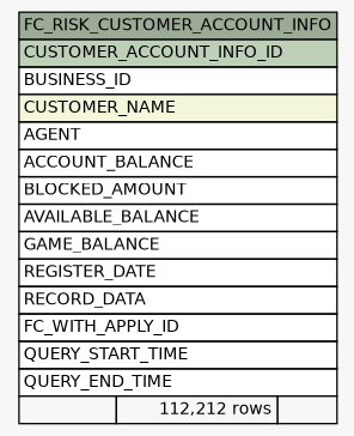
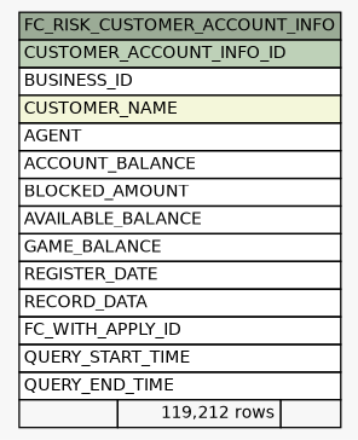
  digraph {
    bgcolor="#f7f7f7"
    fontname=Helvetica
    fontsize=11
    nodesep=0.18
    rankdir=RL
    ranksep=0.46
-   n1 [fontname=Helvetica fontsize=11 label=<     <TABLE BORDER="0" CELLBORDER="1" CELLSPACING="0" BGCOLOR="#ffffff">       <TR><TD COLSPAN="3" BGCOLOR="#9bab96" ALIGN="CENTER">FC_RISK_CUSTOMER_ACCOUNT_INFO</TD></TR>       <TR><TD PORT="CUSTOMER_ACCOUNT_INFO_ID" COLSPAN="3" BGCOLOR="#bed1b8" ALIGN="LEFT">CUSTOMER_ACCOUNT_INFO_ID</TD></TR>       <TR><TD PORT="BUSINESS_ID" COLSPAN="3" ALIGN="LEFT">BUSINESS_ID</TD></TR>       <TR><TD PORT="CUSTOMER_NAME" COLSPAN="3" BGCOLOR="#f4f7da" ALIGN="LEFT">CUSTOMER_NAME</TD></TR>       <TR><TD PORT="AGENT" COLSPAN="3" ALIGN="LEFT">AGENT</TD></TR>       <TR><TD PORT="ACCOUNT_BALANCE" COLSPAN="3" ALIGN="LEFT">ACCOUNT_BALANCE</TD></TR>       <TR><TD PORT="BLOCKED_AMOUNT" COLSPAN="3" ALIGN="LEFT">BLOCKED_AMOUNT</TD></TR>       <TR><TD PORT="AVAILABLE_BALANCE" COLSPAN="3" ALIGN="LEFT">AVAILABLE_BALANCE</TD></TR>       <TR><TD PORT="GAME_BALANCE" COLSPAN="3" ALIGN="LEFT">GAME_BALANCE</TD></TR>       <TR><TD PORT="REGISTER_DATE" COLSPAN="3" ALIGN="LEFT">REGISTER_DATE</TD></TR>       <TR><TD PORT="RECORD_DATA" COLSPAN="3" ALIGN="LEFT">RECORD_DATA</TD></TR>       <TR><TD PORT="FC_WITH_APPLY_ID" COLSPAN="3" ALIGN="LEFT">FC_WITH_APPLY_ID</TD></TR>       <TR><TD PORT="QUERY_START_TIME" COLSPAN="3" ALIGN="LEFT">QUERY_START_TIME</TD></TR>       <TR><TD PORT="QUERY_END_TIME" COLSPAN="3" ALIGN="LEFT">QUERY_END_TIME</TD></TR>       <TR><TD ALIGN="LEFT" BGCOLOR="#f7f7f7">  </TD><TD ALIGN="RIGHT" BGCOLOR="#f7f7f7">112,212 rows</TD><TD ALIGN="RIGHT" BGCOLOR="#f7f7f7">  </TD></TR>     </TABLE>> shape=plaintext]
+   n1 [fontname=Helvetica fontsize=11 label=<     <TABLE BORDER="0" CELLBORDER="1" CELLSPACING="0" BGCOLOR="#ffffff">       <TR><TD COLSPAN="3" BGCOLOR="#9bab96" ALIGN="CENTER">FC_RISK_CUSTOMER_ACCOUNT_INFO</TD></TR>       <TR><TD PORT="CUSTOMER_ACCOUNT_INFO_ID" COLSPAN="3" BGCOLOR="#bed1b8" ALIGN="LEFT">CUSTOMER_ACCOUNT_INFO_ID</TD></TR>       <TR><TD PORT="BUSINESS_ID" COLSPAN="3" ALIGN="LEFT">BUSINESS_ID</TD></TR>       <TR><TD PORT="CUSTOMER_NAME" COLSPAN="3" BGCOLOR="#f4f7da" ALIGN="LEFT">CUSTOMER_NAME</TD></TR>       <TR><TD PORT="AGENT" COLSPAN="3" ALIGN="LEFT">AGENT</TD></TR>       <TR><TD PORT="ACCOUNT_BALANCE" COLSPAN="3" ALIGN="LEFT">ACCOUNT_BALANCE</TD></TR>       <TR><TD PORT="BLOCKED_AMOUNT" COLSPAN="3" ALIGN="LEFT">BLOCKED_AMOUNT</TD></TR>       <TR><TD PORT="AVAILABLE_BALANCE" COLSPAN="3" ALIGN="LEFT">AVAILABLE_BALANCE</TD></TR>       <TR><TD PORT="GAME_BALANCE" COLSPAN="3" ALIGN="LEFT">GAME_BALANCE</TD></TR>       <TR><TD PORT="REGISTER_DATE" COLSPAN="3" ALIGN="LEFT">REGISTER_DATE</TD></TR>       <TR><TD PORT="RECORD_DATA" COLSPAN="3" ALIGN="LEFT">RECORD_DATA</TD></TR>       <TR><TD PORT="FC_WITH_APPLY_ID" COLSPAN="3" ALIGN="LEFT">FC_WITH_APPLY_ID</TD></TR>       <TR><TD PORT="QUERY_START_TIME" COLSPAN="3" ALIGN="LEFT">QUERY_START_TIME</TD></TR>       <TR><TD PORT="QUERY_END_TIME" COLSPAN="3" ALIGN="LEFT">QUERY_END_TIME</TD></TR>       <TR><TD ALIGN="LEFT" BGCOLOR="#f7f7f7">  </TD><TD ALIGN="RIGHT" BGCOLOR="#f7f7f7">119,212 rows</TD><TD ALIGN="RIGHT" BGCOLOR="#f7f7f7">  </TD></TR>     </TABLE>> shape=plaintext]
  }
